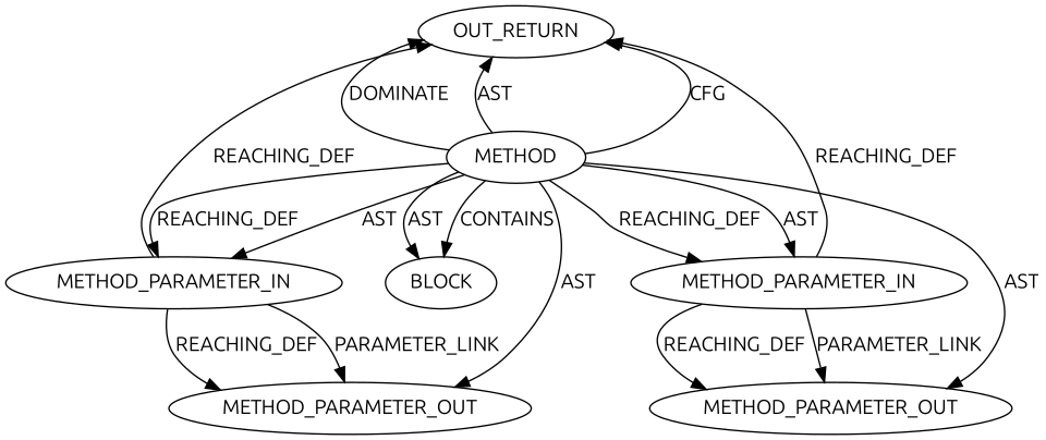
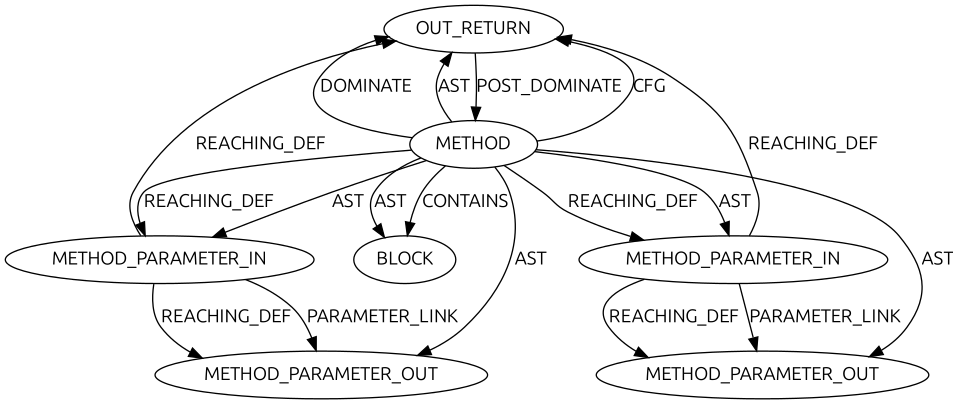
  digraph {
    fontname=Ubuntu
    node [CODE="<empty>" EVALUATION_STRATEGY=BY_VALUE ORDER=2 TYPE_FULL_NAME=ANY fontname=Ubuntu IS_VARIADIC=false]
    edge [fontname=Ubuntu]
    n1 [CODE=RET label=OUT_RETURN IS_VARIADIC=""]
    n2 [AST_PARENT_FULL_NAME="<global>" AST_PARENT_TYPE=NAMESPACE_BLOCK FILENAME="<empty>" FULL_NAME=PTR_ALIGN IS_EXTERNAL=true NAME=PTR_ALIGN ORDER=0 label=METHOD EVALUATION_STRATEGY="" TYPE_FULL_NAME="" IS_VARIADIC=""]
    n3 [CODE=p1 INDEX=1 NAME=p1 ORDER=1 label=METHOD_PARAMETER_OUT]
    n4 [ARGUMENT_INDEX=1 ORDER=1 label=BLOCK EVALUATION_STRATEGY="" IS_VARIADIC=""]
    n5 [CODE=p2 INDEX=2 NAME=p2 label=METHOD_PARAMETER_IN]
    n6 [CODE=p1 INDEX=1 NAME=p1 ORDER=1 label=METHOD_PARAMETER_IN]
    n7 [CODE=p2 INDEX=2 NAME=p2 label=METHOD_PARAMETER_OUT]
+   n1 -> n2 [label=POST_DOMINATE]
    n2 -> n1 [label=CFG]
    n2 -> n1 [label=DOMINATE]
    n2 -> n1 [label=AST]
    n2 -> n3 [label=AST]
    n2 -> n4 [label=CONTAINS]
    n2 -> n4 [label=AST]
    n2 -> n5 [label=AST]
    n2 -> n5 [label=REACHING_DEF]
    n2 -> n6 [label=AST]
    n2 -> n6 [label=REACHING_DEF]
    n2 -> n7 [label=AST]
    n5 -> n1 [VARIABLE=p2 label=REACHING_DEF]
    n5 -> n7 [VARIABLE=p2 label=REACHING_DEF]
    n5 -> n7 [label=PARAMETER_LINK]
    n6 -> n1 [VARIABLE=p1 label=REACHING_DEF]
    n6 -> n3 [label=PARAMETER_LINK]
    n6 -> n3 [VARIABLE=p1 label=REACHING_DEF]
  }
